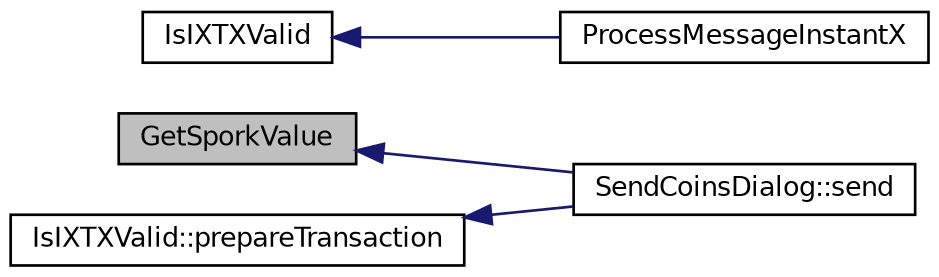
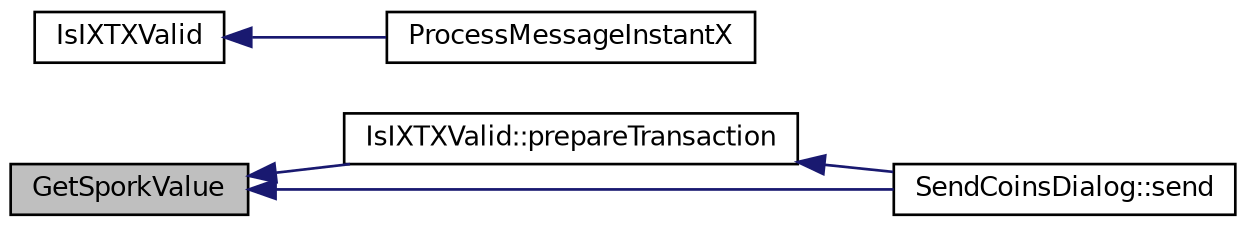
  digraph {
    fontname="DejaVu Sans"
    rankdir=LR
    node [color=black fillcolor=white fontname="DejaVu Sans" fontsize=10 shape=record style=filled]
    edge [color=midnightblue dir=back fontname="DejaVu Sans" fontsize=10 labelfontname=Helvetica labelfontsize=10 style=solid]
    n1 [fillcolor=grey75 fontcolor=black height=0.2 label=GetSporkValue width=0.4]
    n2 [height=0.2 label="IsIXTXValid::prepareTransaction" width=0.4]
    n3 [height=0.2 label="SendCoinsDialog::send" width=0.4]
    n4 [height=0.2 label=IsIXTXValid width=0.4]
    n5 [height=0.2 label=ProcessMessageInstantX width=0.4]
+   n1 -> n2
    n1 -> n3
    n2 -> n3
    n4 -> n5
  }
